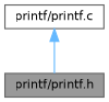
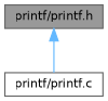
  digraph {
    node [fontname=Helvetica fontsize=10 shape=box style=filled]
    n1 [color=gray40 fillcolor=grey60 fontcolor=black height=0.2 label="printf/printf.h" width=0.4]
    n2 [color=grey40 fillcolor=white height=0.2 label="printf/printf.c" width=0.4]
-   n2 -> n1 [color=steelblue1 dir=back fontname=Helvetica fontsize=10 labelfontname=Helvetica labelfontsize=10 style=solid]
+   n1 -> n2 [color=steelblue1 dir=back fontname=Helvetica fontsize=10 labelfontname=Helvetica labelfontsize=10 style=solid]
  }
